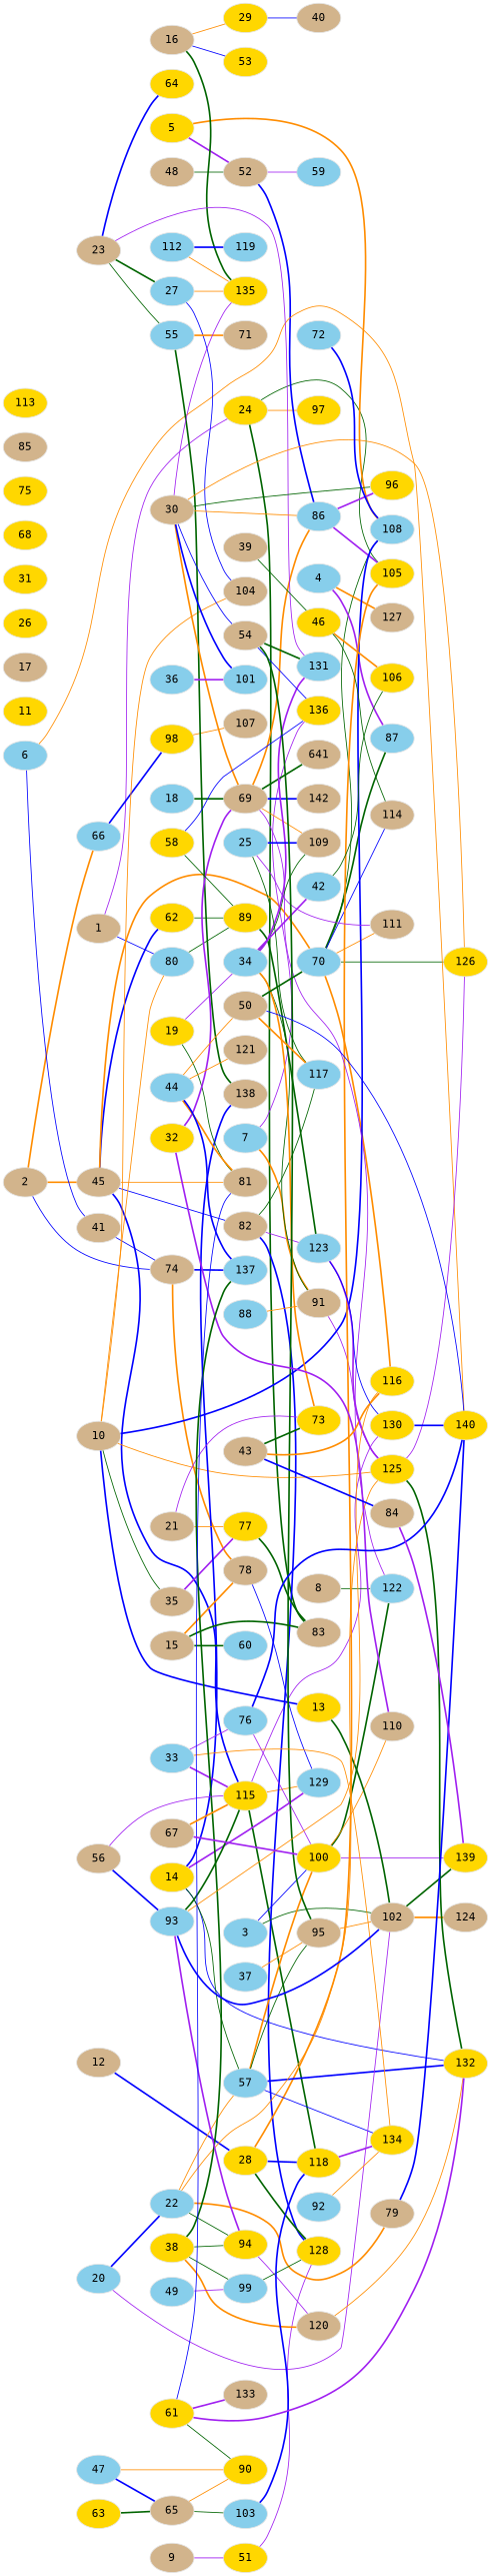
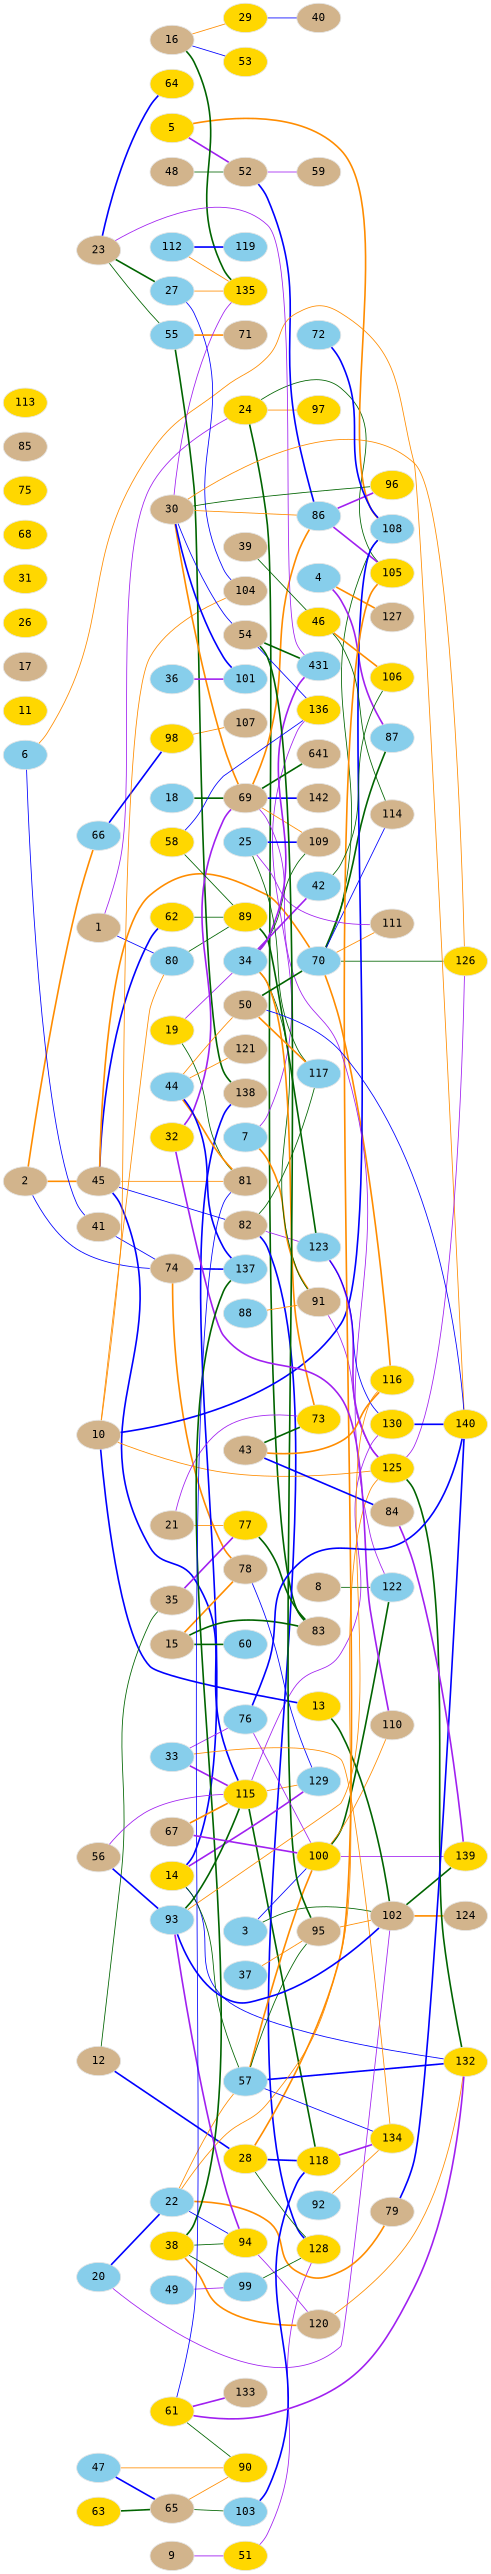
  graph {
    fontname="DejaVu Sans Mono"
    rankdir=LR
    node [color=gray90 fillcolor=tan fontname="DejaVu Sans Mono" style=filled]
    edge [color=darkorange fontname="DejaVu Sans Mono" style=solid]
    24 [fillcolor=gold]
    1
    80 [fillcolor=skyblue]
    83
    97 [fillcolor=gold]
    105 [fillcolor=gold]
    89 [fillcolor=gold]
    2
    45
    66 [fillcolor=skyblue]
    74
    81
    115 [fillcolor=gold]
    62 [fillcolor=gold]
    70 [fillcolor=skyblue]
    82
    98 [fillcolor=gold]
    78
    137 [fillcolor=skyblue]
    3 [fillcolor=skyblue]
    100 [fillcolor=gold]
    102
    122 [fillcolor=skyblue]
    110
    139 [fillcolor=gold]
    124
    4 [fillcolor=skyblue]
    87 [fillcolor=skyblue]
    127
    5 [fillcolor=gold]
    52
    108 [fillcolor=skyblue]
    86 [fillcolor=skyblue]
-   59 [fillcolor=skyblue]
+   59
    6 [fillcolor=skyblue]
    41
    140 [fillcolor=gold]
    7 [fillcolor=skyblue]
    91
    136 [fillcolor=gold]
    125 [fillcolor=gold]
    8
    51 [fillcolor=gold]
    9
    128 [fillcolor=gold]
    10
    13 [fillcolor=gold]
    104
    132 [fillcolor=gold]
    126 [fillcolor=gold]
    11 [fillcolor=gold]
    28 [fillcolor=gold]
    12
    35
    118 [fillcolor=gold]
    77 [fillcolor=gold]
    14 [fillcolor=gold]
    57 [fillcolor=skyblue]
    129 [fillcolor=skyblue]
    138
    134 [fillcolor=gold]
    95
    60 [fillcolor=skyblue]
    15
    29 [fillcolor=gold]
    16
    53 [fillcolor=gold]
    135 [fillcolor=gold]
    40
    17
    18 [fillcolor=skyblue]
    69
    109
    n74 [label=641]
    142
    19 [fillcolor=gold]
    34 [fillcolor=skyblue]
    73 [fillcolor=gold]
-   131 [fillcolor=skyblue]
+   131 [fillcolor=skyblue label=431]
    42 [fillcolor=skyblue]
    20 [fillcolor=skyblue]
    22 [fillcolor=skyblue]
    79
    94 [fillcolor=gold]
    21
    120
    27 [fillcolor=skyblue]
    23
    55 [fillcolor=skyblue]
    64 [fillcolor=gold]
    71
    25 [fillcolor=skyblue]
    111
    117 [fillcolor=skyblue]
    26 [fillcolor=gold]
    30
    54
    96 [fillcolor=gold]
    101 [fillcolor=skyblue]
    31 [fillcolor=gold]
    32 [fillcolor=gold]
    33 [fillcolor=skyblue]
    76 [fillcolor=skyblue]
    130 [fillcolor=gold]
    106 [fillcolor=gold]
    36 [fillcolor=skyblue]
    37 [fillcolor=skyblue]
    38 [fillcolor=gold]
    99 [fillcolor=skyblue]
    46 [fillcolor=gold]
    39
    114
    43
    84
    116 [fillcolor=gold]
    44 [fillcolor=skyblue]
    50
    121
    123 [fillcolor=skyblue]
    47 [fillcolor=skyblue]
    65
    90 [fillcolor=gold]
    103 [fillcolor=skyblue]
    48
    49 [fillcolor=skyblue]
    56
    93 [fillcolor=skyblue]
    58 [fillcolor=gold]
    61 [fillcolor=gold]
    133
    63 [fillcolor=gold]
    107
    67
    68 [fillcolor=gold]
    72 [fillcolor=skyblue]
    75 [fillcolor=gold]
    85
    88 [fillcolor=skyblue]
    92 [fillcolor=skyblue]
    112 [fillcolor=skyblue]
    119 [fillcolor=skyblue]
    113 [fillcolor=gold]
    24 -- 83 [color=darkgreen style=bold]
    24 -- 97
    24 -- 105 [color=darkgreen]
    1 -- 24 [color=purple]
    1 -- 80 [color=blue]
    80 -- 89 [color=darkgreen]
    89 -- 123 [color=darkgreen style=bold]
    2 -- 45 [style=bold]
    2 -- 66 [style=bold]
    2 -- 74 [color=blue]
    45 -- 81
    45 -- 115 [color=blue style=bold]
    45 -- 62 [color=blue style=bold]
    45 -- 70 [style=bold]
    45 -- 82 [color=blue]
    66 -- 98 [color=blue style=bold]
    74 -- 78 [style=bold]
    74 -- 137 [color=blue style=bold]
    115 -- 118 [color=darkgreen style=bold]
    115 -- 129
    115 -- 130 [color=purple]
    62 -- 89 [color=darkgreen]
    70 -- 87 [color=darkgreen style=bold]
    70 -- 108 [color=darkgreen]
    70 -- 126 [color=darkgreen]
    70 -- 111
    70 -- 114 [color=blue]
    70 -- 116 [style=bold]
    82 -- 128 [color=blue style=bold]
    82 -- 117 [color=darkgreen]
    82 -- 123 [color=purple]
    98 -- 107
    78 -- 129 [color=blue]
    3 -- 100 [color=blue]
    3 -- 102 [color=darkgreen]
    100 -- 122 [color=darkgreen style=bold]
    100 -- 110
    100 -- 139 [color=purple]
    102 -- 139 [color=darkgreen style=bold]
    102 -- 124 [style=bold]
    4 -- 87 [color=purple style=bold]
    4 -- 127 [style=bold]
    5 -- 52 [color=purple style=bold]
    5 -- 108 [style=bold]
    52 -- 86 [color=blue style=bold]
    52 -- 59 [color=purple]
    86 -- 105 [color=purple style=bold]
    86 -- 96 [color=purple style=bold]
    6 -- 41 [color=blue]
    6 -- 140
    41 -- 74 [color=blue]
    7 -- 91 [style=bold]
    7 -- 136 [color=purple]
    91 -- 125 [color=purple]
    125 -- 132 [color=darkgreen style=bold]
    125 -- 126 [color=purple]
    8 -- 122 [color=darkgreen]
    51 -- 128 [color=purple]
    9 -- 51 [color=purple]
    10 -- 80
    10 -- 108 [color=blue style=bold]
    10 -- 125
    10 -- 13 [color=blue style=bold]
    10 -- 104
    13 -- 102 [color=darkgreen style=bold]
    28 -- 105 [style=bold]
-   28 -- 128 [color=darkgreen style=bold]
+   28 -- 128 [color=darkgreen]
    28 -- 118 [color=blue style=bold]
    12 -- 28 [color=blue style=bold]
-   10 -- 35 [color=darkgreen]
+   12 -- 35 [color=darkgreen]
    35 -- 77 [color=purple style=bold]
    118 -- 134 [color=purple style=bold]
    77 -- 83 [color=darkgreen style=bold]
    14 -- 132 [color=blue]
    14 -- 57 [color=darkgreen]
    14 -- 129 [color=purple style=bold]
    14 -- 138 [color=blue style=bold]
    57 -- 100 [style=bold]
    57 -- 132 [color=blue style=bold]
    57 -- 134 [color=blue]
    57 -- 95 [color=darkgreen]
    95 -- 102
    15 -- 83 [color=darkgreen style=bold]
    15 -- 78 [style=bold]
    15 -- 60 [color=darkgreen style=bold]
    29 -- 40 [color=blue]
    16 -- 29
    16 -- 53 [color=blue]
    16 -- 135 [color=darkgreen style=bold]
    18 -- 69 [color=darkgreen style=bold]
    69 -- 122 [color=purple]
    69 -- 86 [style=bold]
    69 -- 109
    69 -- n74 [color=darkgreen style=bold]
    69 -- 142 [color=blue style=bold]
    19 -- 81 [color=darkgreen]
    19 -- 34 [color=purple]
    34 -- 91 [color=darkgreen]
    34 -- 109 [color=darkgreen]
    34 -- 73 [style=bold]
    34 -- 131 [color=purple style=bold]
    34 -- 42 [color=purple style=bold]
    42 -- 106 [color=darkgreen]
    20 -- 102 [color=purple]
    20 -- 22 [color=blue style=bold]
    22 -- 125
    22 -- 57
    22 -- 79 [style=bold]
-   22 -- 94 [color=darkgreen]
+   22 -- 94 [color=blue]
    79 -- 140 [color=blue style=bold]
    94 -- 120 [color=purple]
    21 -- 77
    21 -- 73 [color=purple]
    120 -- 132
    27 -- 104 [color=blue]
    27 -- 135
    23 -- 131 [color=purple]
    23 -- 27 [color=darkgreen style=bold]
    23 -- 55 [color=darkgreen]
    23 -- 64 [color=blue style=bold]
    55 -- 138 [color=darkgreen style=bold]
    55 -- 71 [style=bold]
    25 -- 109 [color=blue style=bold]
    25 -- 111 [color=purple]
    25 -- 117 [color=darkgreen]
    30 -- 86
    30 -- 126
    30 -- 135 [color=purple]
    30 -- 69 [style=bold]
    30 -- 54 [color=blue]
    30 -- 96 [color=darkgreen]
    30 -- 101 [color=blue style=bold]
    54 -- 136 [color=blue]
    54 -- 95 [color=darkgreen style=bold]
    54 -- 131 [color=darkgreen style=bold]
    32 -- 110 [color=purple style=bold]
    32 -- 69 [color=purple style=bold]
    33 -- 115 [color=purple style=bold]
    33 -- 134
    33 -- 76 [color=purple]
    76 -- 100 [color=purple]
    76 -- 140 [color=blue style=bold]
    130 -- 140 [color=blue style=bold]
    36 -- 101 [color=purple style=bold]
    37 -- 95
    38 -- 137 [color=darkgreen style=bold]
    38 -- 94 [color=darkgreen]
    38 -- 120 [style=bold]
    38 -- 99 [color=darkgreen]
    99 -- 128 [color=darkgreen]
    46 -- 106 [style=bold]
    46 -- 114 [color=darkgreen]
    39 -- 46 [color=darkgreen]
    43 -- 73 [color=darkgreen style=bold]
    43 -- 84 [color=blue style=bold]
    43 -- 116 [style=bold]
    84 -- 139 [color=purple style=bold]
    44 -- 81 [style=bold]
    44 -- 137 [color=blue style=bold]
    44 -- 50
    44 -- 121
    50 -- 70 [color=darkgreen style=bold]
    50 -- 140 [color=blue]
    50 -- 117 [style=bold]
    123 -- 125 [color=purple style=bold]
    123 -- 130 [color=blue]
    47 -- 65 [color=blue style=bold]
    47 -- 90
    65 -- 90
    65 -- 103 [color=darkgreen]
    103 -- 118 [color=blue style=bold]
    48 -- 52 [color=darkgreen]
    49 -- 99 [color=purple]
    56 -- 115 [color=purple]
    56 -- 93 [color=blue style=bold]
    93 -- 115 [color=darkgreen style=bold]
    93 -- 102 [color=blue style=bold]
    93 -- 94 [color=purple style=bold]
    93 -- 116
    58 -- 89 [color=darkgreen]
    58 -- 136 [color=blue]
    61 -- 81 [color=blue]
    61 -- 132 [color=purple style=bold]
    61 -- 90 [color=darkgreen]
    61 -- 133 [color=purple style=bold]
    63 -- 65 [color=darkgreen style=bold]
    67 -- 115 [style=bold]
    67 -- 100 [color=purple style=bold]
    72 -- 108 [color=blue style=bold]
    88 -- 91
    92 -- 134
    112 -- 135
    112 -- 119 [color=blue style=bold]
  }
